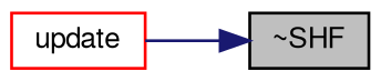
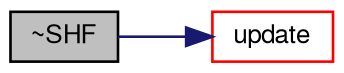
  digraph {
    rankdir=LR
    node [fontname=FreeSans fontsize=10 shape=record]
    n1 [color=black fillcolor=grey75 fontcolor=black height=0.2 label="~SHF" style=filled width=0.4]
    n2 [color=red height=0.2 label=update width=0.4]
-   n2 -> n1 [color=midnightblue fontname=FreeSans fontsize=10 labelfontname=FreeSans labelfontsize=10 style=solid]
+   n1 -> n2 [color=midnightblue fontname=FreeSans fontsize=10 labelfontname=FreeSans labelfontsize=10 style=solid]
  }
